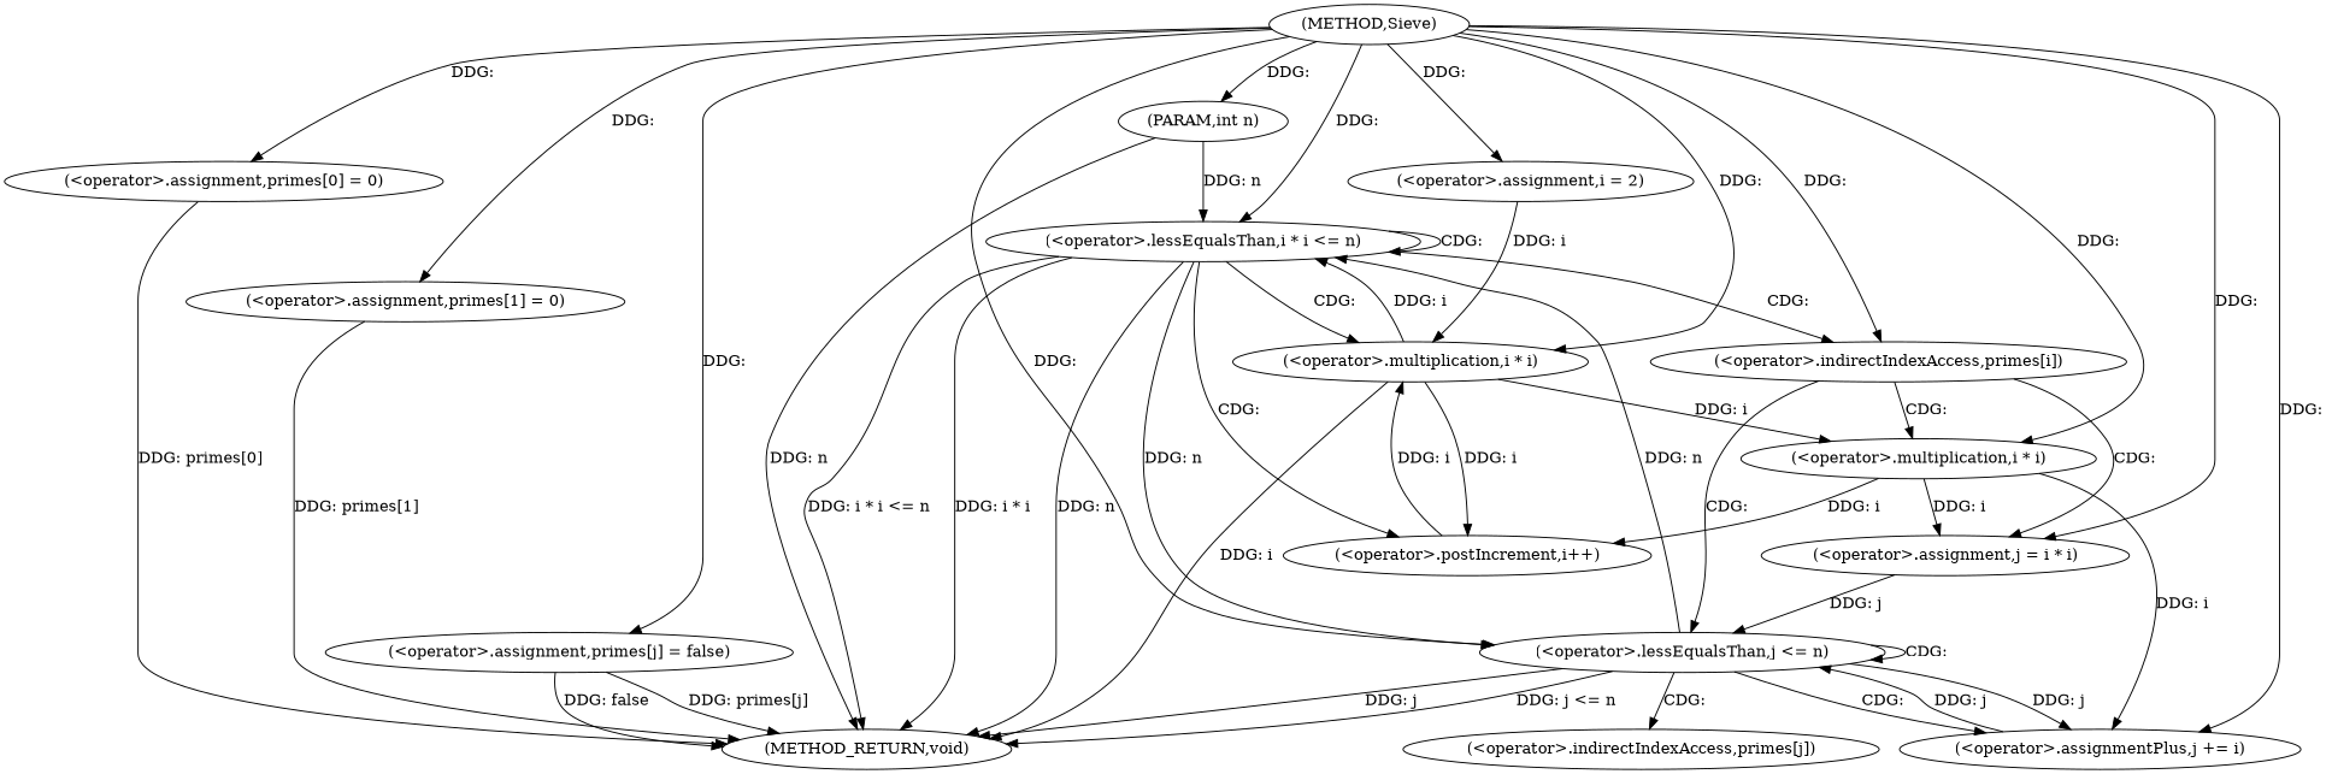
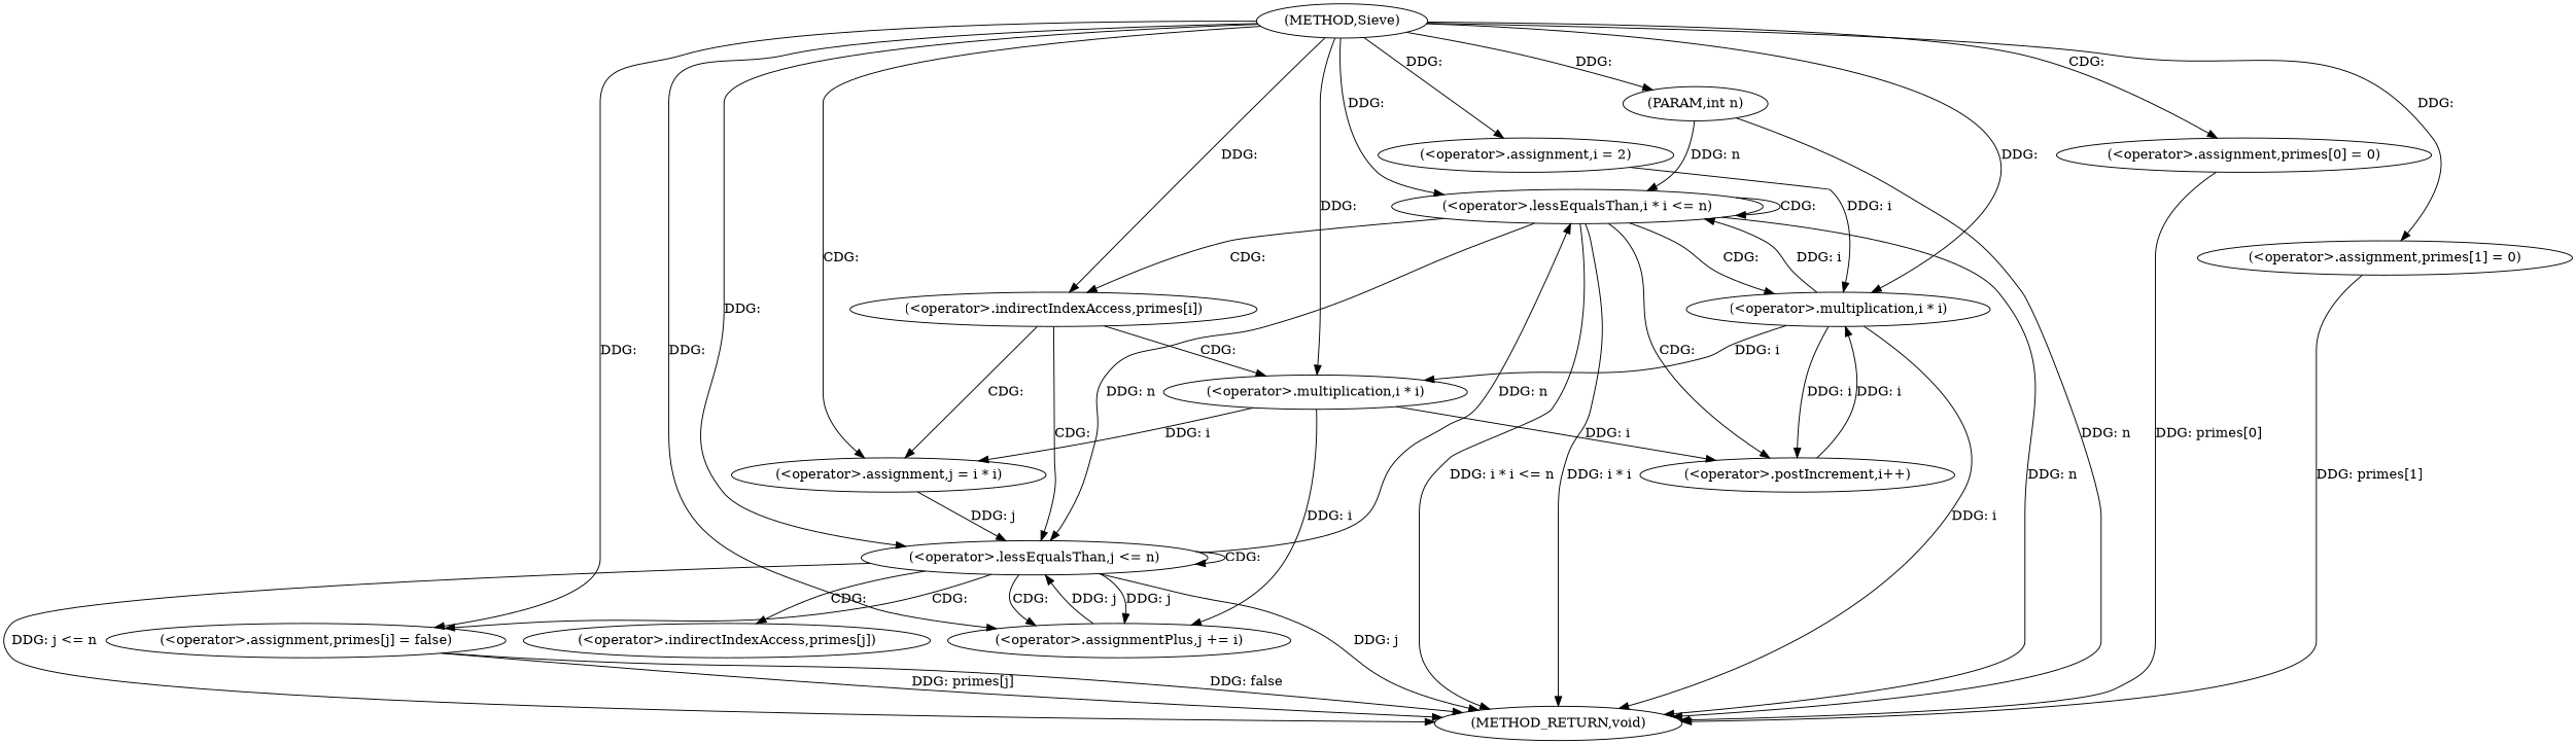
  digraph {
    n1 [label="(METHOD,Sieve)"]
    n2 [label="(PARAM,int n)"]
    n3 [label="(<operator>.assignment,primes[0] = 0)"]
    n4 [label="(<operator>.assignment,primes[1] = 0)"]
    n5 [label="(<operator>.assignment,i = 2)"]
    n6 [label="(<operator>.lessEqualsThan,i * i <= n)"]
    n7 [label="(<operator>.multiplication,i * i)"]
    n8 [label="(<operator>.assignment,j = i * i)"]
    n9 [label="(<operator>.lessEqualsThan,j <= n)"]
    n10 [label="(<operator>.assignmentPlus,j += i)"]
    n11 [label="(<operator>.assignment,primes[j] = false)"]
    n12 [label="(<operator>.multiplication,i * i)"]
    n13 [label="(<operator>.indirectIndexAccess,primes[i])"]
    n14 [label="(METHOD_RETURN,void)"]
    n15 [label="(<operator>.postIncrement,i++)"]
    n16 [label="(<operator>.indirectIndexAccess,primes[j])"]
    n1 -> n2 [label="DDG: "]
-   n1 -> n3 [label="DDG: "]
+   n1 -> n3 [label="CDG: "]
    n1 -> n4 [label="DDG: "]
    n1 -> n5 [label="DDG: "]
    n1 -> n6 [label="DDG: "]
    n1 -> n7 [label="DDG: "]
-   n1 -> n8 [label="DDG: "]
+   n1 -> n8 [label="CDG: "]
    n1 -> n9 [label="DDG: "]
    n1 -> n10 [label="DDG: "]
    n1 -> n11 [label="DDG: "]
    n1 -> n12 [label="DDG: "]
    n1 -> n13 [label="DDG: "]
    n2 -> n6 [label="DDG: n"]
    n2 -> n14 [label="DDG: n"]
    n3 -> n14 [label="DDG: primes[0]"]
    n4 -> n14 [label="DDG: primes[1]"]
    n5 -> n7 [label="DDG: i"]
    n6 -> n6 [label="CDG: "]
    n6 -> n7 [label="CDG: "]
    n6 -> n9 [label="DDG: n"]
    n6 -> n13 [label="CDG: "]
    n6 -> n14 [label="DDG: i * i"]
    n6 -> n14 [label="DDG: n"]
    n6 -> n14 [label="DDG: i * i <= n"]
    n6 -> n15 [label="CDG: "]
    n7 -> n6 [label="DDG: i"]
    n7 -> n12 [label="DDG: i"]
    n7 -> n14 [label="DDG: i"]
    n7 -> n15 [label="DDG: i"]
    n8 -> n9 [label="DDG: j"]
    n9 -> n6 [label="DDG: n"]
    n9 -> n9 [label="CDG: "]
    n9 -> n10 [label="DDG: j"]
    n9 -> n10 [label="CDG: "]
+   n9 -> n11 [label="CDG: "]
    n9 -> n14 [label="DDG: j"]
    n9 -> n14 [label="DDG: j <= n"]
    n9 -> n16 [label="CDG: "]
    n10 -> n9 [label="DDG: j"]
    n11 -> n14 [label="DDG: primes[j]"]
    n11 -> n14 [label="DDG: false"]
    n12 -> n8 [label="DDG: i"]
    n12 -> n10 [label="DDG: i"]
    n12 -> n15 [label="DDG: i"]
    n13 -> n8 [label="CDG: "]
    n13 -> n9 [label="CDG: "]
    n13 -> n12 [label="CDG: "]
    n15 -> n7 [label="DDG: i"]
  }
